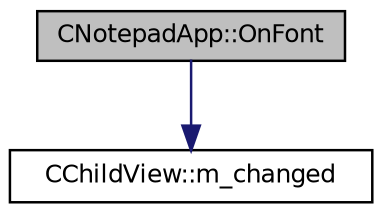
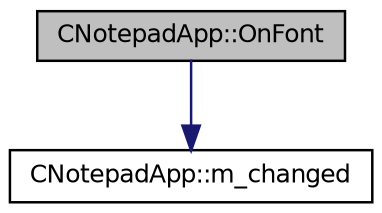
  digraph {
    rankdir=TB
    node [color=black fontname=Helvetica fontsize=10 shape=record style=filled]
    n1 [fillcolor=grey75 fontcolor=black height=0.2 label="CNotepadApp::OnFont" width=0.4]
-   n2 [fillcolor=white height=0.2 label="CChildView::m_changed" width=0.4]
+   n2 [fillcolor=white height=0.2 label="CNotepadApp::m_changed" width=0.4]
    n1 -> n2 [color=midnightblue fontname=Helvetica fontsize=10 labelfontname=Helvetica labelfontsize=10 style=solid]
  }
